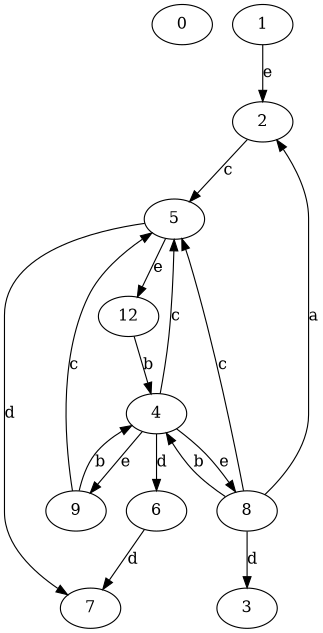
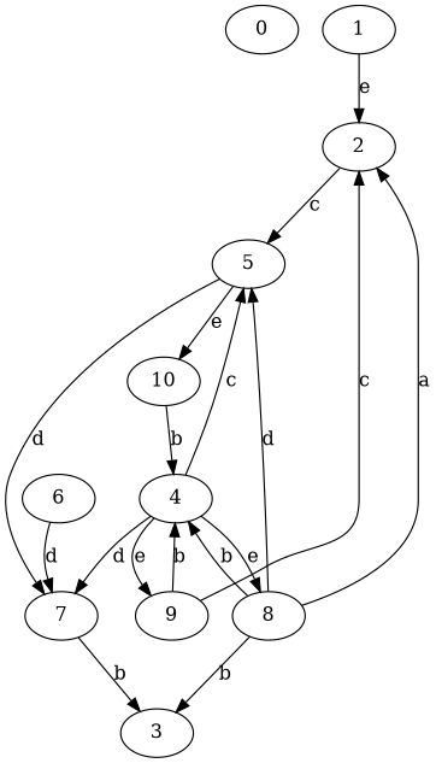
  strict digraph {
    0
    1
    2
    5
    7
-   10 [label=12]
+   10
    4
    6
    8
    9
    3
    1 -> 2 [label=e]
    2 -> 5 [label=c]
    5 -> 7 [label=d]
    5 -> 10 [label=e]
+   7 -> 3 [label=b]
    10 -> 4 [label=b]
    4 -> 5 [label=c]
-   4 -> 6 [label=d]
+   4 -> 7 [label=d]
    4 -> 8 [label=e]
    4 -> 9 [label=e]
    6 -> 7 [label=d]
    8 -> 2 [label=a]
-   8 -> 5 [label=c]
+   8 -> 5 [label=d]
    8 -> 4 [label=b]
-   8 -> 3 [label=d]
-   9 -> 5 [label=c]
+   8 -> 3 [label=b]
+   9 -> 2 [label=c]
    9 -> 4 [label=b]
  }
